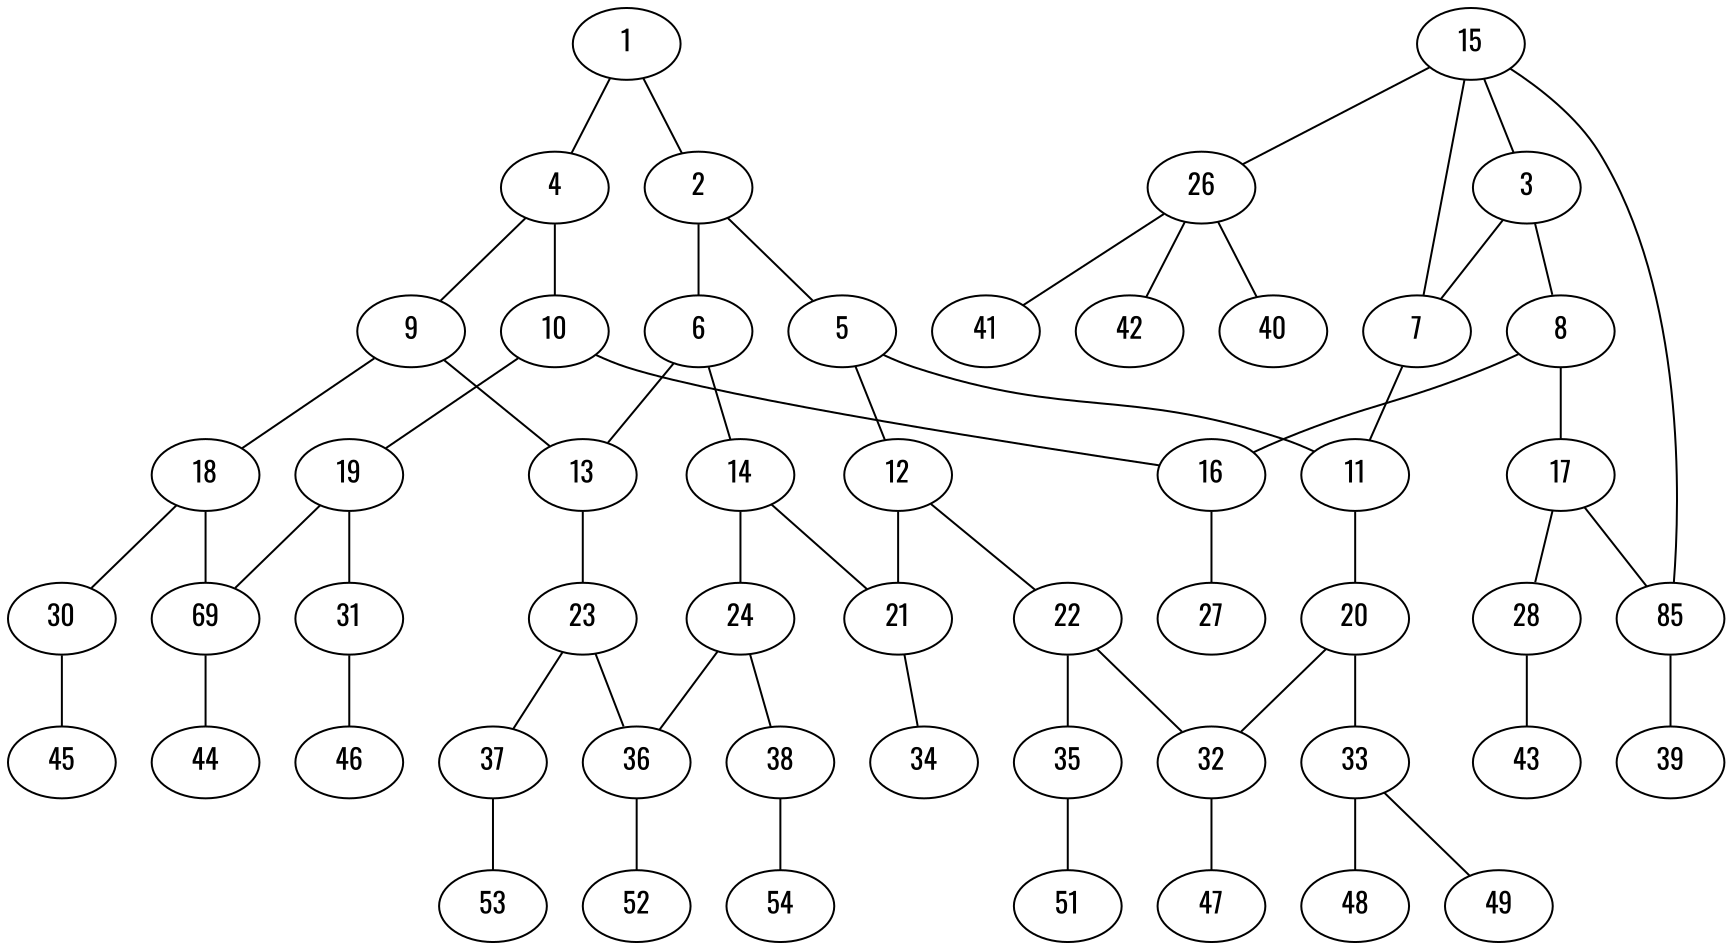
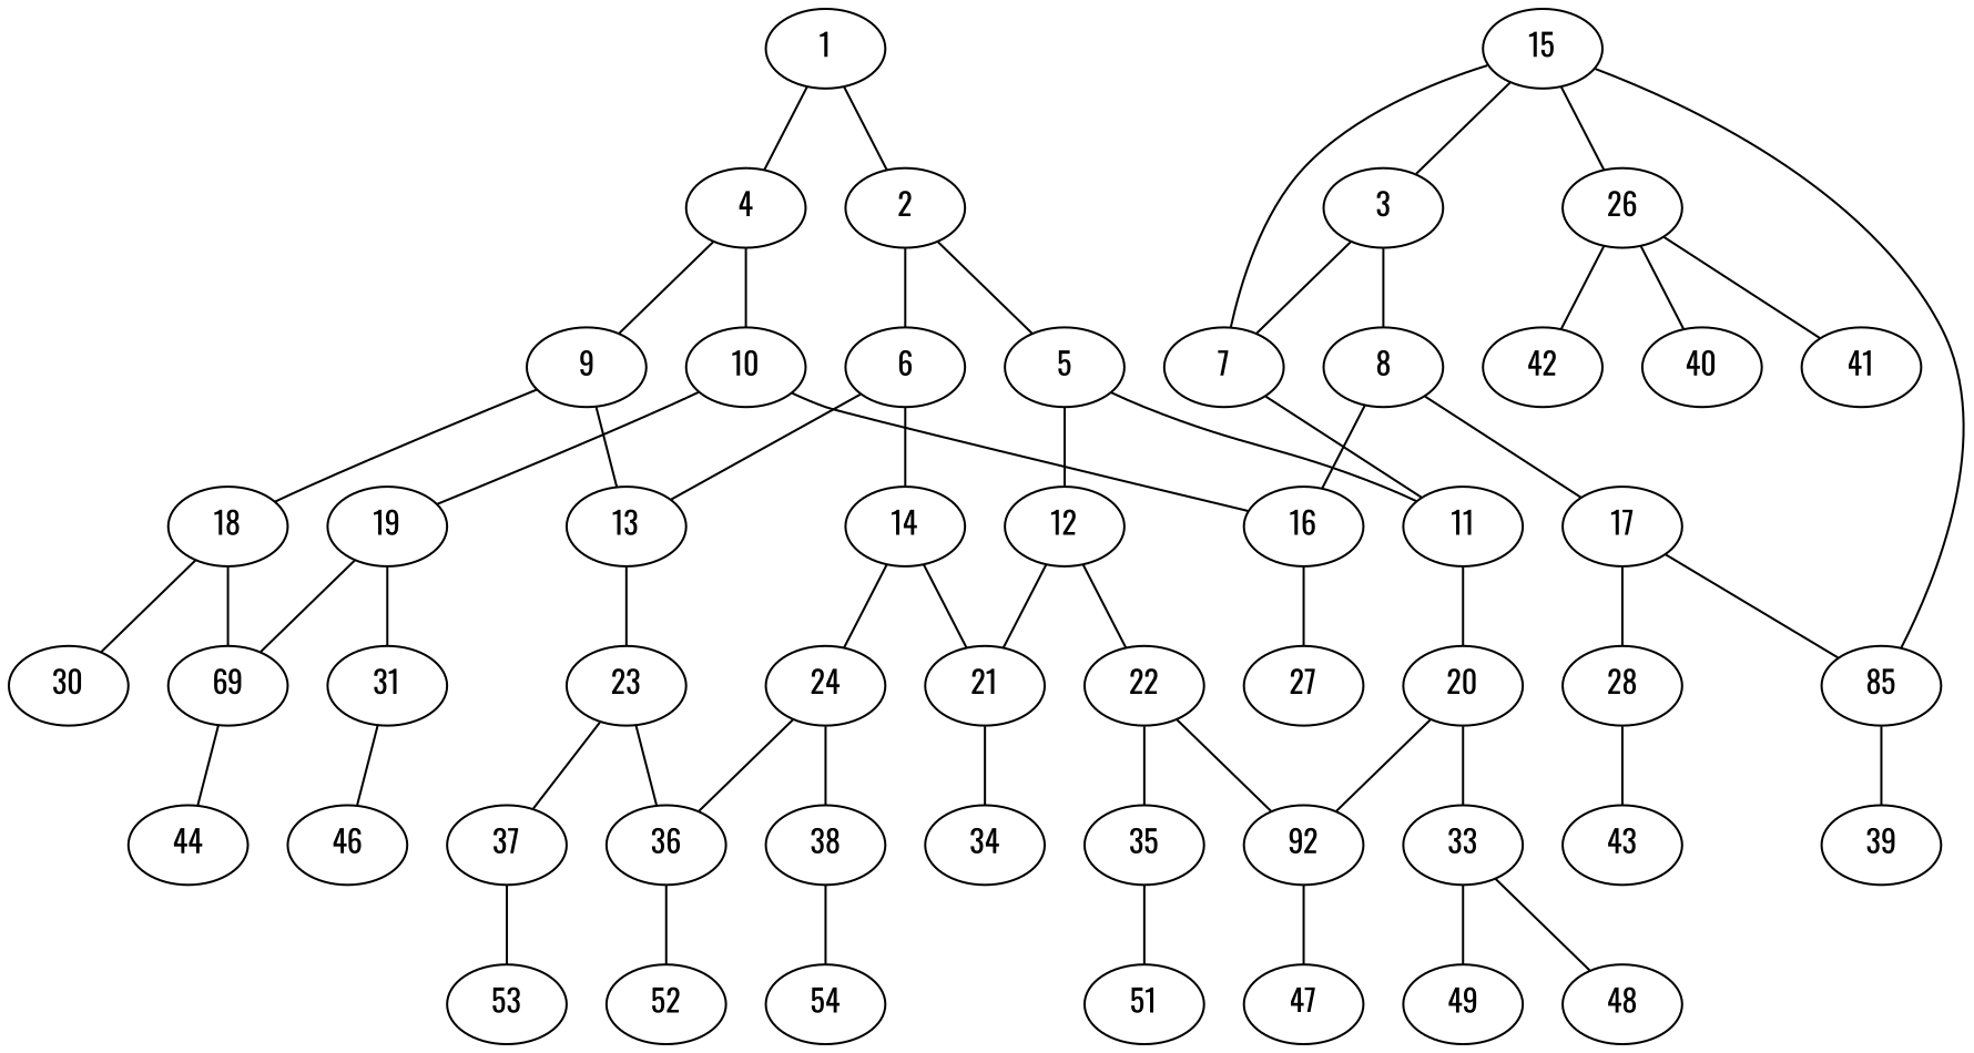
  graph {
    fontname=Oswald
    node [chem=C fontname=Oswald]
    edge [fontname=Oswald valence=1]
    1
    2
    4
    5
    6
    3
    7
    8
    9
    10
    11
    12
    13
    14
    15
    16
    17
    18
    19
    20
    21
    22
    23
    24
    n25 [label=85]
    26
    27 [chem=O]
    28 [chem=O]
    n29 [label=69]
    30 [chem=O]
    31 [chem=O]
-   32
+   32 [label=92]
    33
    34 [chem=O]
    35 [chem=O]
    36
    37 [chem=O]
    38 [chem=O]
    39 [chem=H]
    40 [chem=H]
    41 [chem=H]
    42 [chem=H]
    43 [chem=H]
    44 [chem=H]
-   45 [chem=H]
    46 [chem=H]
    47 [chem=H]
    48 [chem=H]
    49 [chem=H]
    51 [chem=H]
    52 [chem=H]
    53 [chem=H]
    54 [chem=H]
    1 -- 2 [valence=2]
    1 -- 4
    2 -- 5
    2 -- 6
    4 -- 9
    4 -- 10 [valence=2]
    5 -- 11
    5 -- 12 [valence=2]
    6 -- 13
    6 -- 14 [valence=2]
    3 -- 7
    3 -- 8 [valence=2]
    7 -- 11
    7 -- 15 [valence=2]
    8 -- 16
    8 -- 17
    9 -- 13
    9 -- 18 [valence=2]
    10 -- 16
    10 -- 19
    11 -- 20 [valence=2]
    12 -- 21
    12 -- 22
    13 -- 23 [valence=2]
    14 -- 21
    14 -- 24
    15 -- 3
    15 -- n25
    15 -- 26
    16 -- 27 [valence=2]
    17 -- n25 [valence=2]
    17 -- 28
    18 -- n29
    18 -- 30
    19 -- n29 [valence=2]
    19 -- 31
    20 -- 32
    20 -- 33
    21 -- 34 [valence=2]
    22 -- 32 [valence=2]
    22 -- 35
    23 -- 36
    23 -- 37
    24 -- 36 [valence=2]
    24 -- 38
    n25 -- 39
    26 -- 40
    26 -- 41
    26 -- 42
    28 -- 43
    n29 -- 44
-   30 -- 45
    31 -- 46
    32 -- 47
    33 -- 48
    33 -- 49
    35 -- 51
    36 -- 52
    37 -- 53
    38 -- 54
  }
